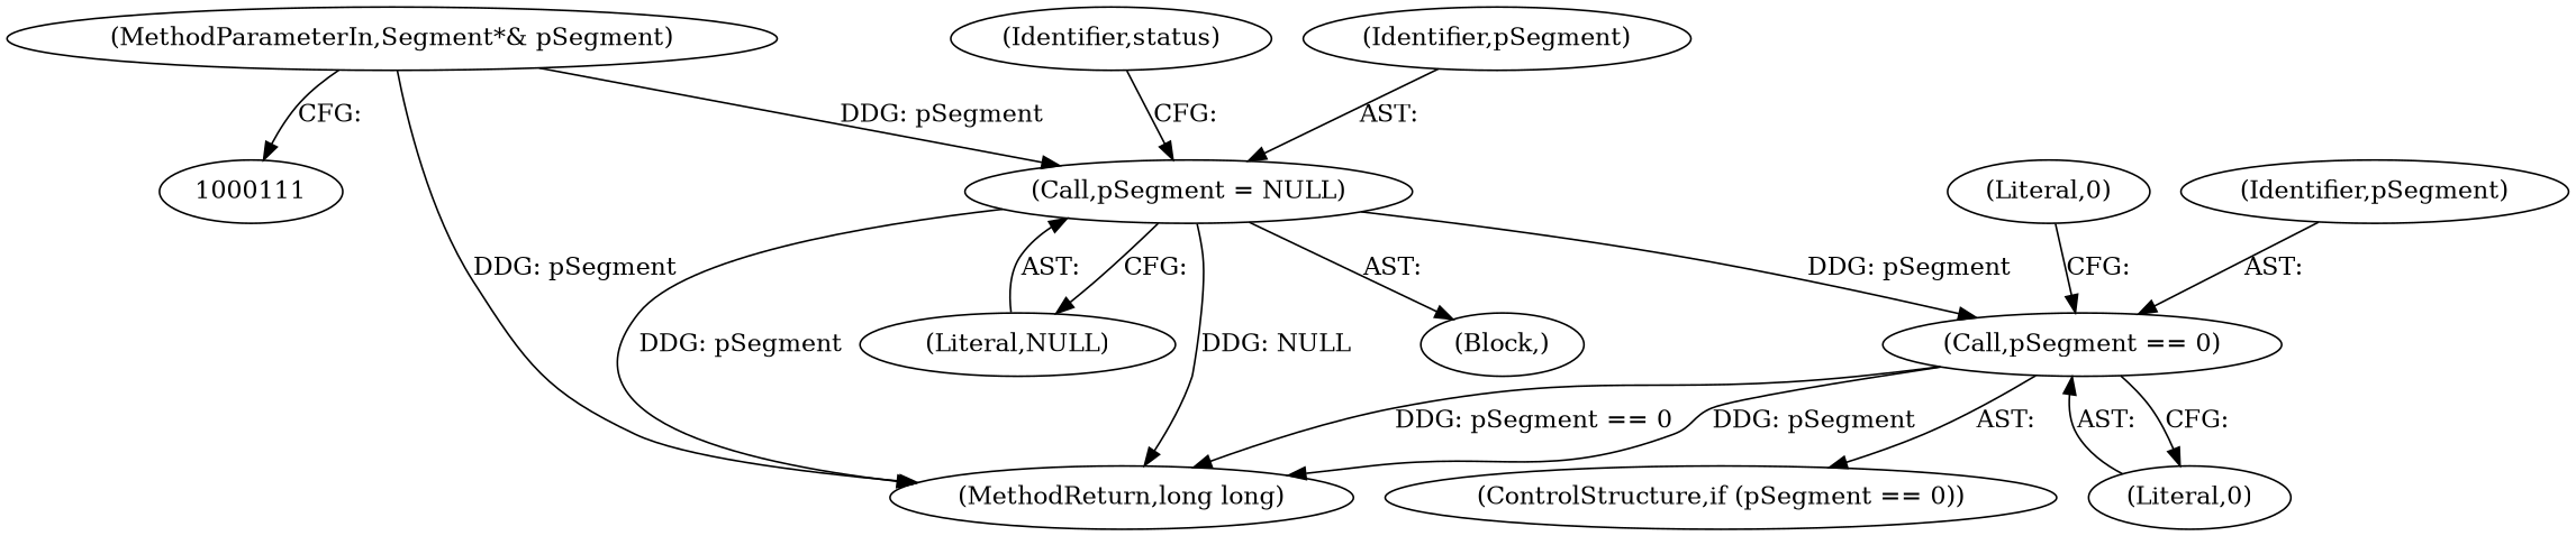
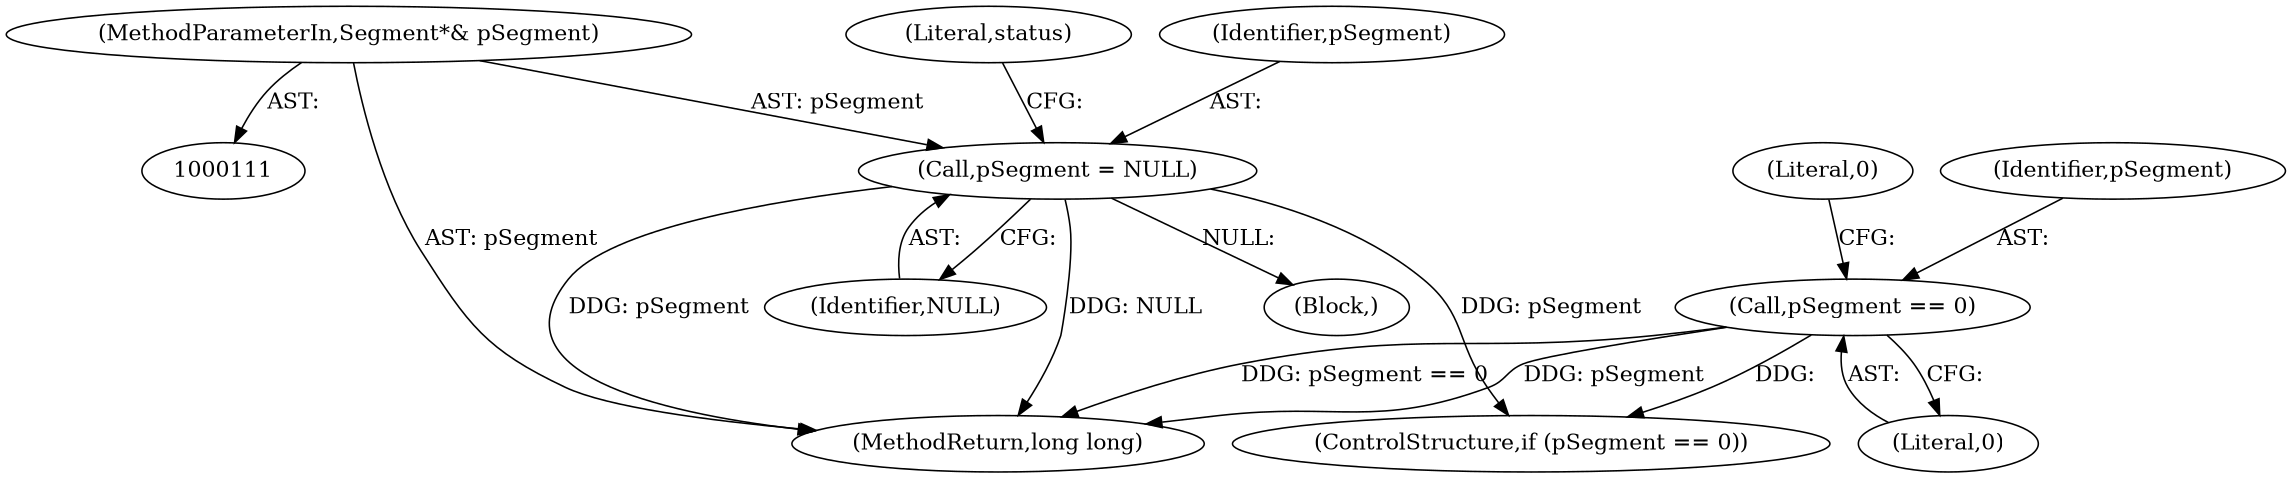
  digraph {
    n1 [label="(Call,pSegment = NULL)"]
    n2 [label="(Call,pSegment == 0)"]
-   n3 [label="(Literal,NULL)"]
+   n3 [label="(Identifier,NULL)"]
    n4 [label="(MethodReturn,long long)"]
    n5 [label="(Block,)"]
    n6 [label="(ControlStructure,if (pSegment == 0))"]
    n7 [label="(Literal,0)"]
    n8 [label="(MethodParameterIn,Segment*& pSegment)"]
    1000111
    n10 [label="(Identifier,pSegment)"]
-   n11 [label="(Identifier,status)"]
+   n11 [label="(Literal,status)"]
    n12 [label="(Identifier,pSegment)"]
    n13 [label="(Literal,0)"]
-   n1 -> n2 [label="DDG: pSegment"]
+   n1 -> n6 [label="DDG: pSegment"]
    n1 -> n3 [label="CFG: "]
    n1 -> n4 [label="DDG: pSegment"]
    n1 -> n4 [label="DDG: NULL"]
-   n1 -> n5 [label="AST: "]
+   n1 -> n5 [label="NULL: "]
    n2 -> n4 [label="DDG: pSegment == 0"]
    n2 -> n4 [label="DDG: pSegment"]
-   n2 -> n6 [label="AST: "]
+   n2 -> n6 [label="DDG: "]
    n2 -> n7 [label="CFG: "]
    n3 -> n1 [label="AST: "]
    n7 -> n2 [label="AST: "]
-   n8 -> n1 [label="DDG: pSegment"]
-   n8 -> n4 [label="DDG: pSegment"]
-   n8 -> 1000111 [label="CFG: "]
+   n8 -> n1 [label="AST: pSegment"]
+   n8 -> n4 [label="AST: pSegment"]
+   n8 -> 1000111 [label="AST: "]
    n10 -> n1 [label="AST: "]
    n11 -> n1 [label="CFG: "]
    n12 -> n2 [label="AST: "]
    n13 -> n2 [label="CFG: "]
  }
